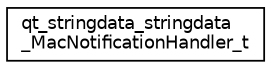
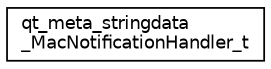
  digraph {
    rankdir=LR
-   n1 [color=black fillcolor=white fontname=Helvetica fontsize=10 height=0.2 label="qt_stringdata_stringdata\l_MacNotificationHandler_t" shape=record style=filled width=0.4]
+   n1 [color=black fillcolor=white fontname=Helvetica fontsize=10 height=0.2 label="qt_meta_stringdata\l_MacNotificationHandler_t" shape=record style=filled width=0.4]
  }
